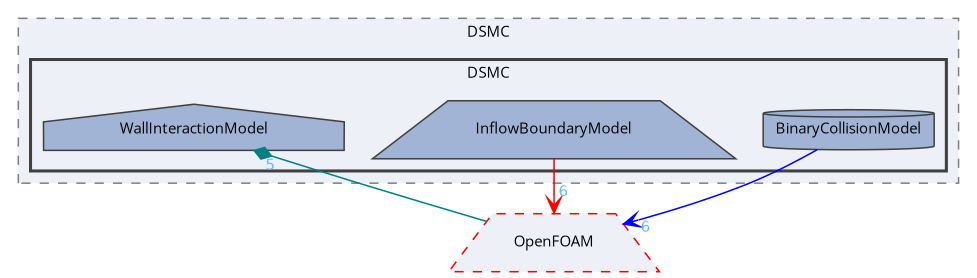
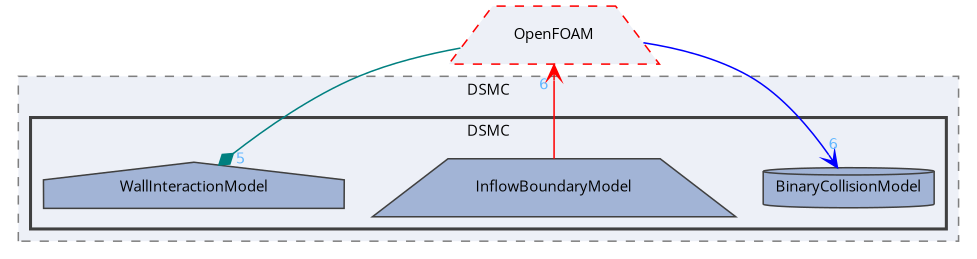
  digraph {
    compound=true
    fontname="Open Sans"
    node [color=grey25 fillcolor="#a2b4d6" fontname="Open Sans" fontsize=10 shape=trapezium style=filled]
    edge [arrowhead=vee fontcolor=steelblue1 fontname="Open Sans" fontsize=10 headlabel=6 labeldistance=1.5 labelfontname=Helvetica labelfontsize=10]
    n1 [height=0.2 label=BinaryCollisionModel shape=cylinder width=0.4]
    n2 [height=0.2 label=InflowBoundaryModel width=0.4]
    n3 [height=0.2 label=WallInteractionModel shape=house width=0.4]
    n4 [color=red fillcolor="#edf0f7" height=0.2 label=OpenFOAM style="filled,dashed" width=0.4]
    subgraph cluster_1 {
      bgcolor="#edf0f7"
      fontsize=10
      label=DSMC
      pencolor=grey50
      style="filled,dashed"
      subgraph cluster_2 {
        bgcolor="#edf0f7"
        fontsize=10
        label=DSMC
        pencolor=grey25
        style="filled,bold"
        n1
        n2
        n3
      }
    }
-   n1 -> n4 [color=blue]
+   n4 -> n1 [color=blue]
    n2 -> n4 [color=red]
    n4 -> n3 [arrowhead=diamond color=teal headlabel=5]
  }
